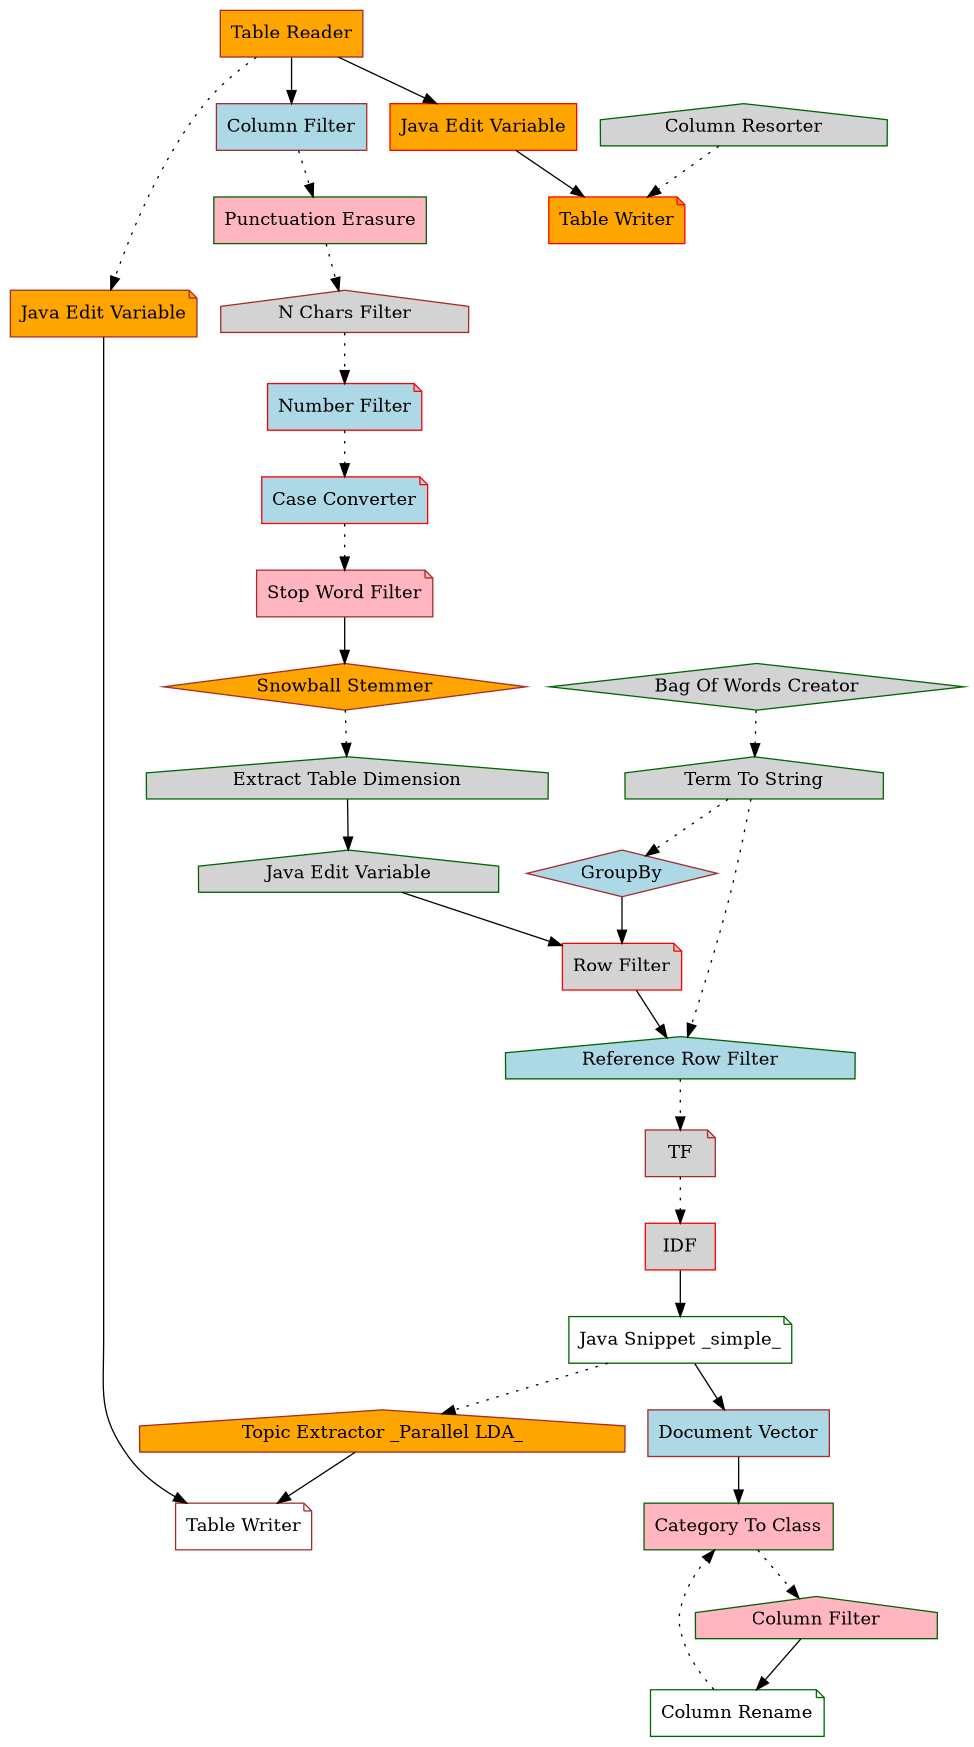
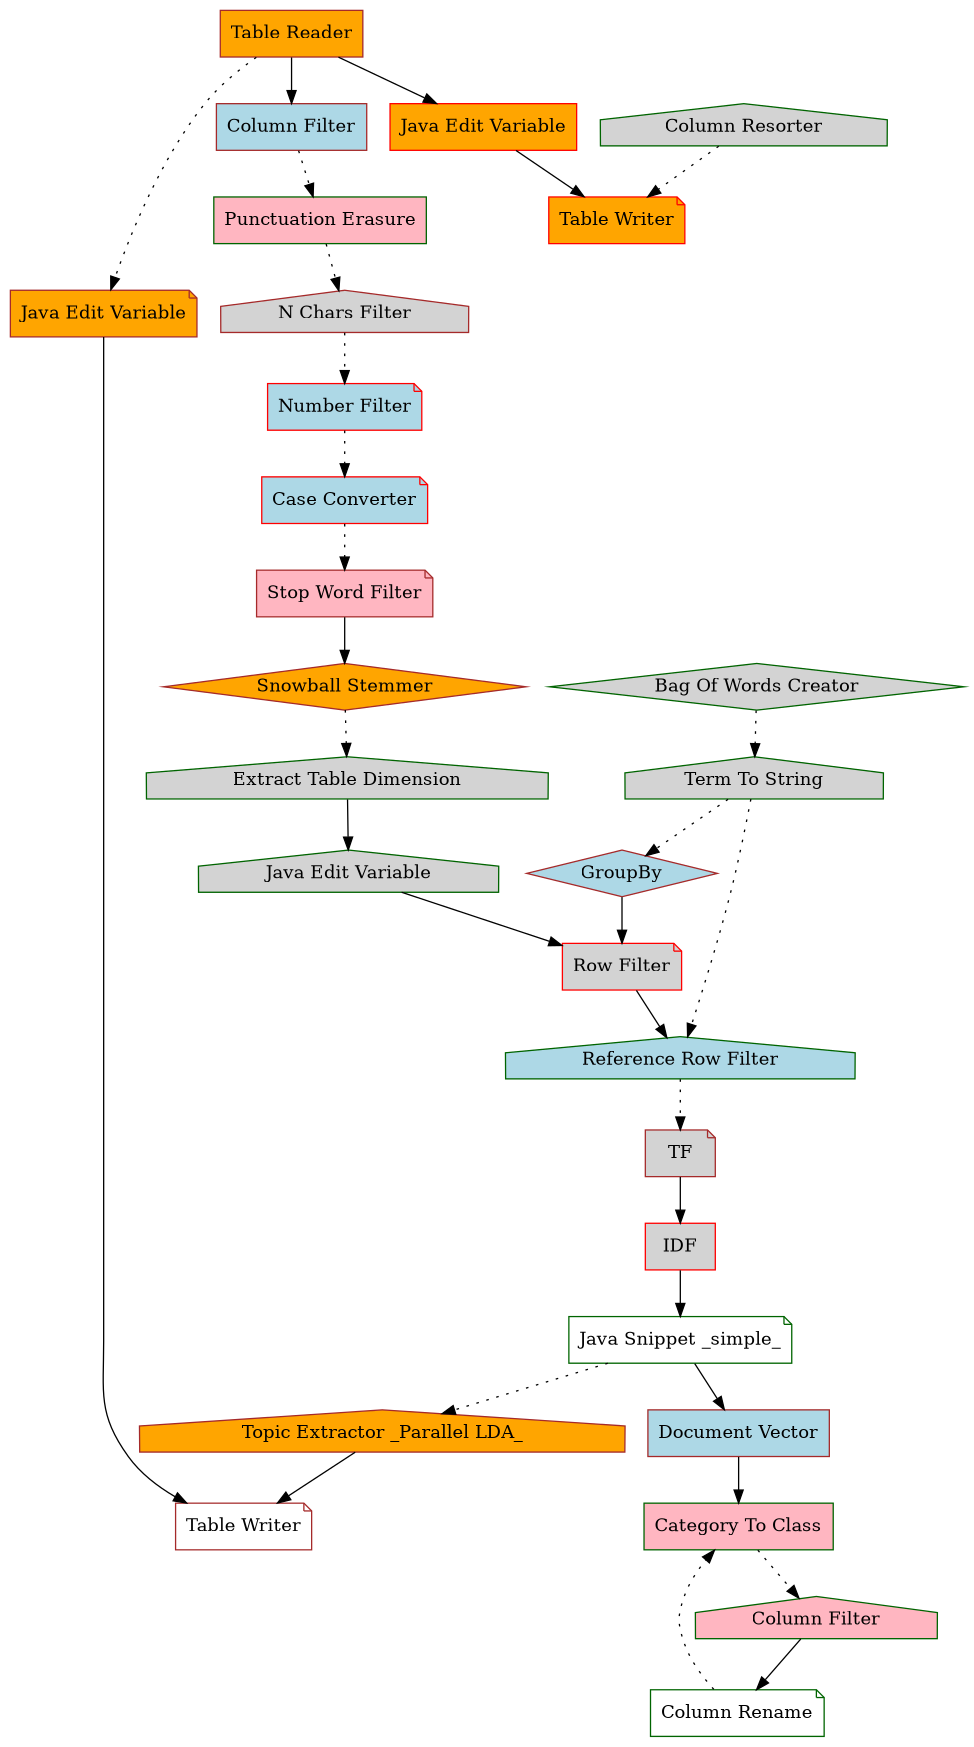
  digraph {
    rankdir=TB
    node [color=darkgreen fillcolor=lightgrey shape=note style=filled]
    edge [style=dotted]
    n1 [fillcolor=lightpink label="Punctuation Erasure" shape=box]
    n2 [color=brown label="N Chars Filter" shape=house]
    n3 [color=red fillcolor=lightblue label="Number Filter"]
    n4 [color=red fillcolor=lightblue label="Case Converter"]
    n5 [label="Java Edit Variable" shape=house]
    n6 [color=red label="Row Filter"]
    n7 [fillcolor=lightblue label="Reference Row Filter" shape=house]
    n8 [color=brown label=TF]
    n9 [color=brown fillcolor=orange label="Table Reader" shape=box]
    n10 [color=brown fillcolor=orange label="Java Edit Variable"]
    n11 [color=brown fillcolor=lightblue label="Column Filter" shape=box]
    n12 [color=red fillcolor=orange label="Java Edit Variable" shape=box]
    n13 [color=brown fillcolor=white label="Table Writer"]
    n14 [color=red fillcolor=orange label="Table Writer"]
    n15 [color=brown fillcolor=lightpink label="Stop Word Filter"]
    n16 [color=red label=IDF shape=box]
    n17 [fillcolor=white label="Java Snippet _simple_"]
    n18 [fillcolor=white label="Column Rename"]
    n19 [fillcolor=lightpink label="Category To Class" shape=box]
    n20 [label="Column Resorter" shape=house]
    n21 [color=brown fillcolor=orange label="Snowball Stemmer" shape=diamond]
    n22 [label="Extract Table Dimension" shape=house]
    n23 [fillcolor=lightpink label="Column Filter" shape=house]
    n24 [label="Term To String" shape=house]
    n25 [color=brown fillcolor=lightblue label=GroupBy shape=diamond]
    n26 [color=brown fillcolor=orange label="Topic Extractor _Parallel LDA_" shape=house]
    n27 [color=brown fillcolor=lightblue label="Document Vector" shape=box]
    n28 [label="Bag Of Words Creator" shape=diamond]
    n1 -> n2
    n2 -> n3
    n3 -> n4
    n4 -> n15
    n5 -> n6 [style=solid]
    n6 -> n7 [style=solid]
    n7 -> n8
-   n8 -> n16
+   n8 -> n16 [style=solid]
    n9 -> n10
    n9 -> n11 [style=solid]
    n9 -> n12 [style=solid]
    n10 -> n13 [style=solid]
    n11 -> n1
    n12 -> n14 [style=solid]
    n15 -> n21 [style=solid]
    n16 -> n17 [style=solid]
    n17 -> n26
    n17 -> n27 [style=solid]
    n18 -> n19
    n19 -> n23
    n20 -> n14
    n21 -> n22
    n22 -> n5 [style=solid]
    n23 -> n18 [style=solid]
    n24 -> n7
    n24 -> n25
    n25 -> n6 [style=solid]
    n26 -> n13 [style=solid]
    n27 -> n19 [style=solid]
    n28 -> n24
  }
